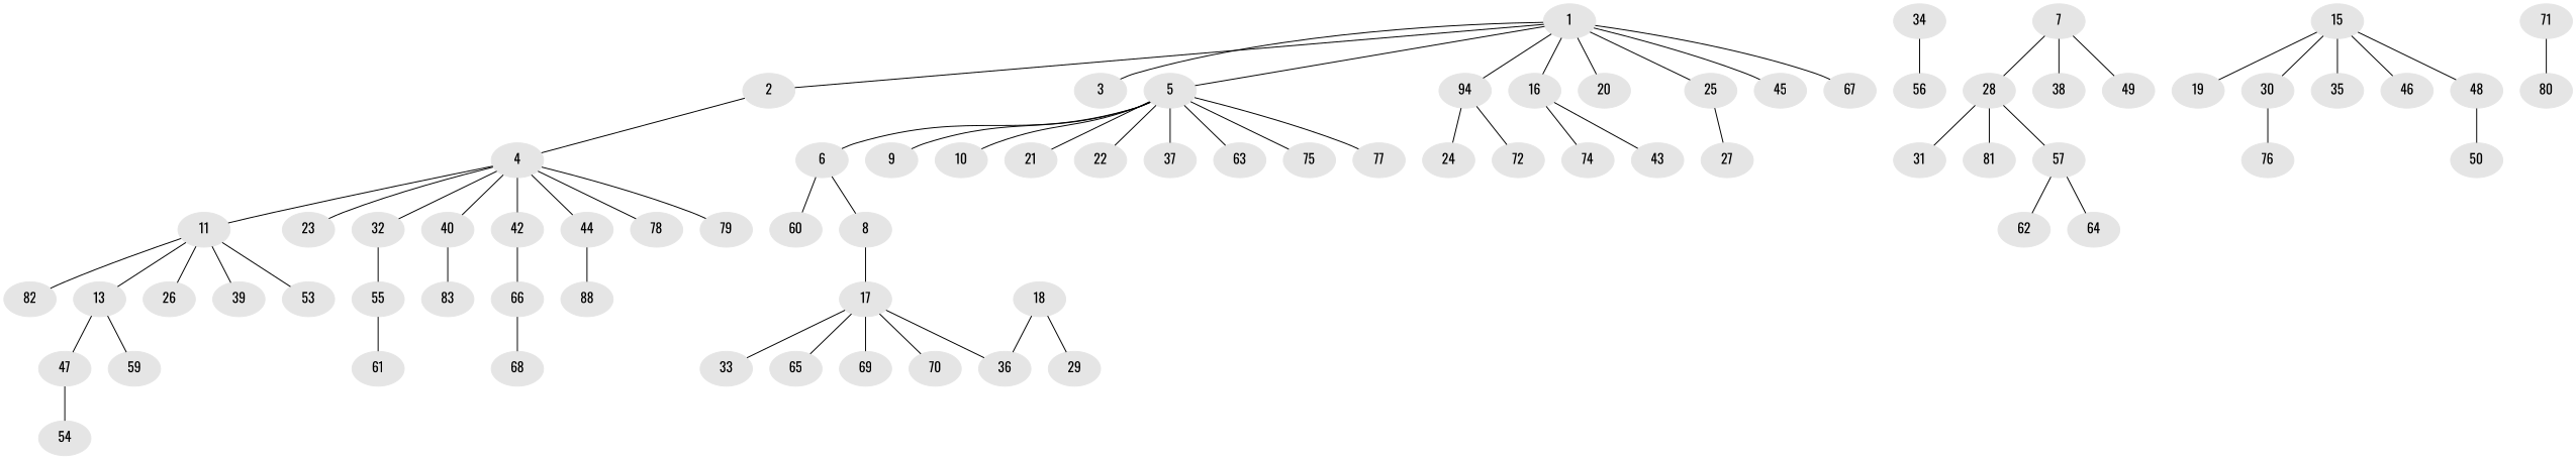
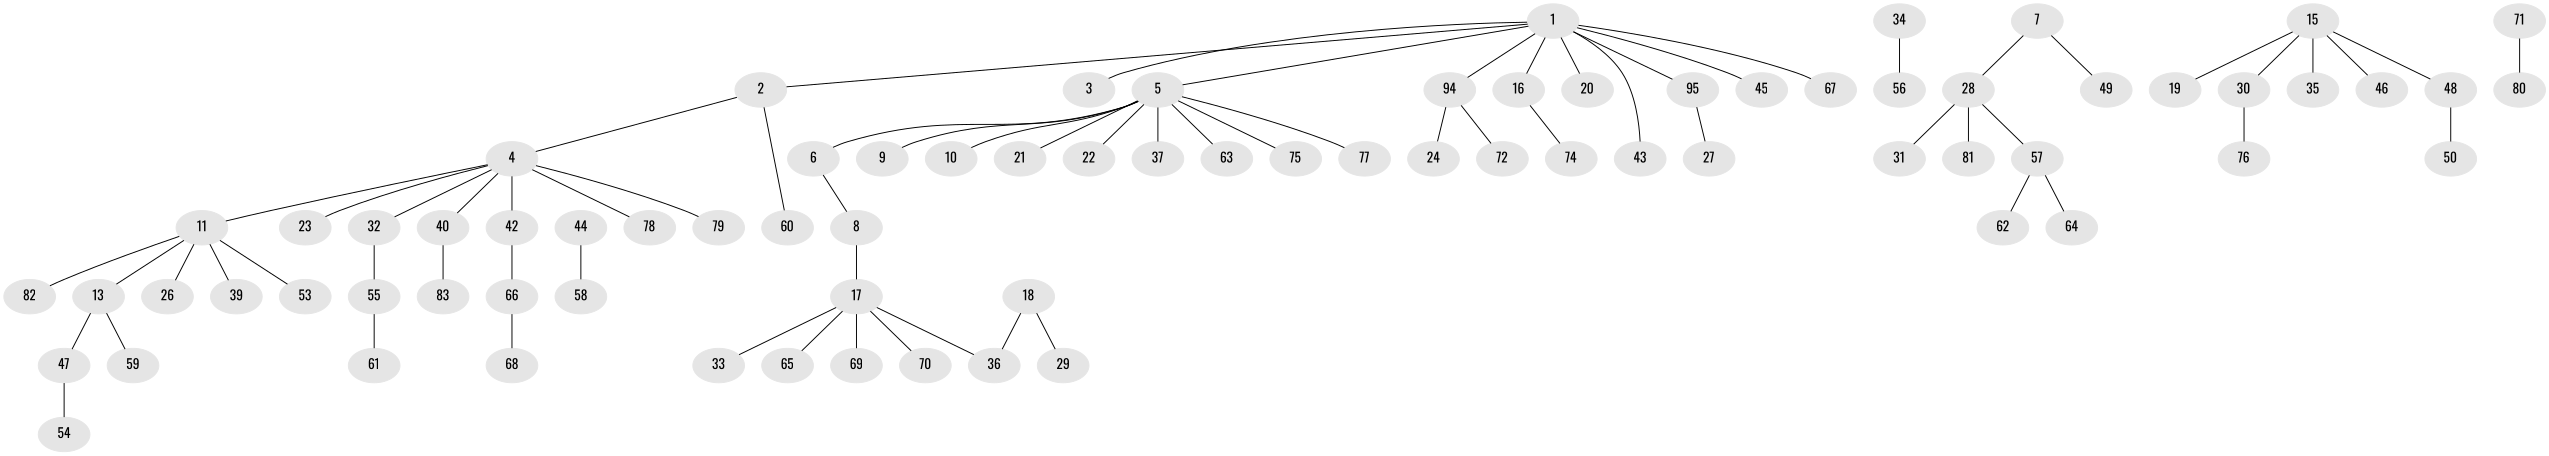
  graph {
    fontname=Oswald
    node [color=gray90 fontname=Oswald style=filled]
    edge [fontname=Oswald]
    1
    2
    3
    5
    n5 [label=94]
    16
    20
-   25
+   25 [label=95]
    43
    45
    67
    4
    60
    6
    9
    10
    21
    22
    37
    63
    75
    77
    24
    72
    74
    27
    11
    23
    32
    40
    42
    44
    78
    79
    34
    56
    7
    28
-   38
    49
    n41 [label=82]
    13
    26
    39
    53
    15
    19
    30
    35
    46
    48
    55
    n53 [label=83]
    66
-   58 [label=88]
+   58
    8
    17
    31
    n59 [label=81]
    57
    33
    65
    69
    70
    36
    47
    59
    54
    76
    50
    18
    29
    62
    64
    61
    68
    71
    80
    1 -- 2
    1 -- 3
    1 -- 5
    1 -- n5
    1 -- 16
    1 -- 20
    1 -- 25
-   16 -- 43
+   1 -- 43
    1 -- 45
    1 -- 67
    2 -- 4
-   6 -- 60
+   2 -- 60
    5 -- 6
    5 -- 9
    5 -- 10
    5 -- 21
    5 -- 22
    5 -- 37
    5 -- 63
    5 -- 75
    5 -- 77
    n5 -- 24
    n5 -- 72
    16 -- 74
    25 -- 27
    4 -- 11
    4 -- 23
    4 -- 32
    4 -- 40
    4 -- 42
-   4 -- 44
    4 -- 78
    4 -- 79
    6 -- 8
    11 -- n41
    11 -- 13
    11 -- 26
    11 -- 39
    11 -- 53
    32 -- 55
    40 -- n53
    42 -- 66
    44 -- 58
    34 -- 56
    7 -- 28
-   7 -- 38
    7 -- 49
    28 -- 31
    28 -- n59
    28 -- 57
    13 -- 47
    13 -- 59
    15 -- 19
    15 -- 30
    15 -- 35
    15 -- 46
    15 -- 48
    30 -- 76
    48 -- 50
    55 -- 61
    66 -- 68
    8 -- 17
    17 -- 33
    17 -- 65
    17 -- 69
    17 -- 70
    17 -- 36
    57 -- 62
    57 -- 64
    47 -- 54
    18 -- 36
    18 -- 29
    71 -- 80
  }
